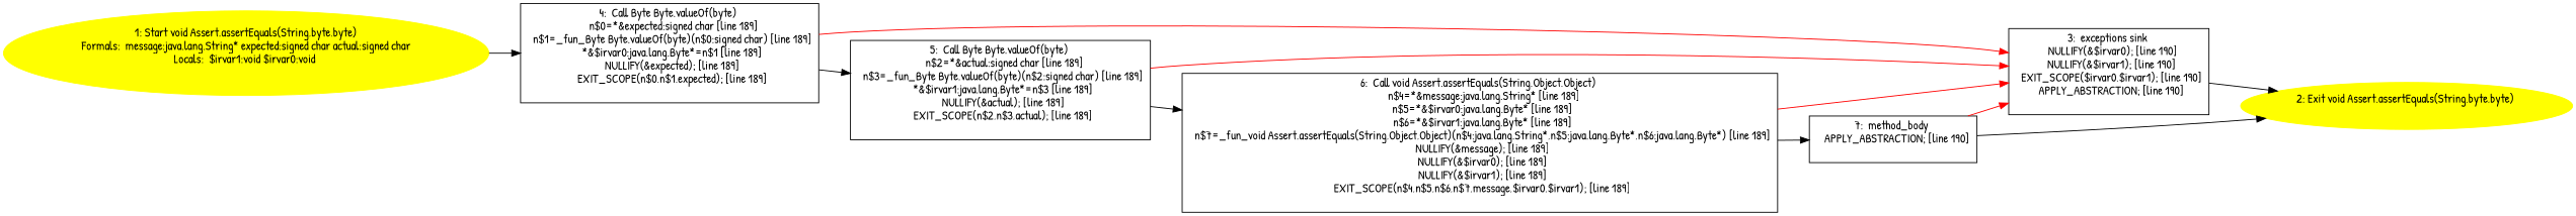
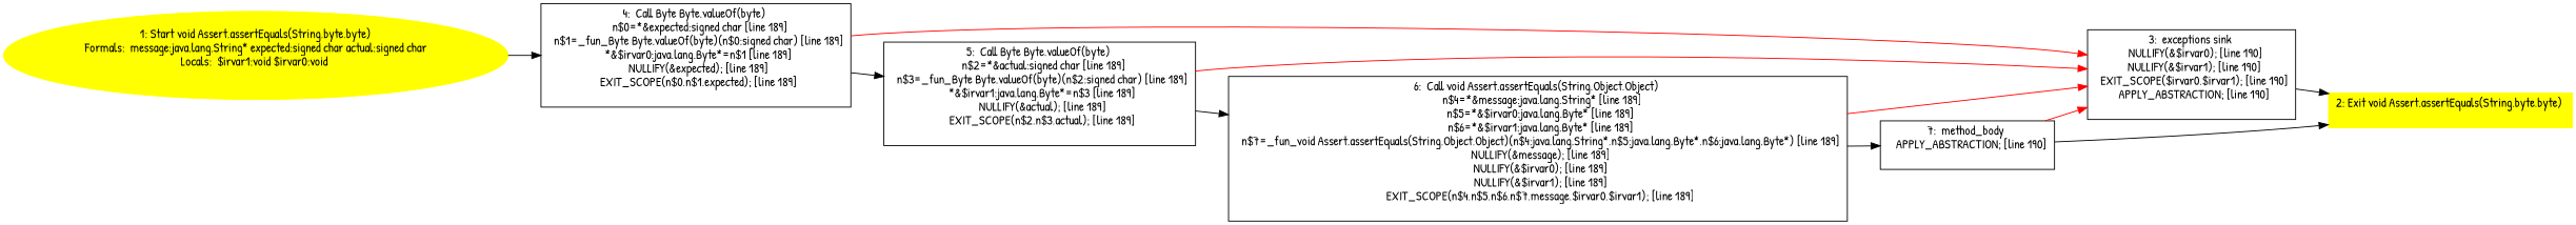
  digraph {
    rankdir=LR
    fontname="Patrick Hand"
    node [fontname="Patrick Hand" shape=box]
    edge [fontname="Patrick Hand"]
    n1 [color=yellow label="1: Start void Assert.assertEquals(String,byte,byte)\nFormals:  message:java.lang.String* expected:signed char actual:signed char\nLocals:  $irvar1:void $irvar0:void \n  " style=filled shape=""]
    n2 [label="4:  Call Byte Byte.valueOf(byte) \n   n$0=*&expected:signed char [line 189]\n  n$1=_fun_Byte Byte.valueOf(byte)(n$0:signed char) [line 189]\n  *&$irvar0:java.lang.Byte*=n$1 [line 189]\n  NULLIFY(&expected); [line 189]\n  EXIT_SCOPE(n$0,n$1,expected); [line 189]\n "]
    n3 [label="3:  exceptions sink \n   NULLIFY(&$irvar0); [line 190]\n  NULLIFY(&$irvar1); [line 190]\n  EXIT_SCOPE($irvar0,$irvar1); [line 190]\n  APPLY_ABSTRACTION; [line 190]\n "]
    n4 [label="5:  Call Byte Byte.valueOf(byte) \n   n$2=*&actual:signed char [line 189]\n  n$3=_fun_Byte Byte.valueOf(byte)(n$2:signed char) [line 189]\n  *&$irvar1:java.lang.Byte*=n$3 [line 189]\n  NULLIFY(&actual); [line 189]\n  EXIT_SCOPE(n$2,n$3,actual); [line 189]\n "]
-   n5 [color=yellow label="2: Exit void Assert.assertEquals(String,byte,byte) \n  " style=filled shape=""]
+   n5 [color=yellow label="2: Exit void Assert.assertEquals(String,byte,byte) \n  " style=filled]
    n6 [label="6:  Call void Assert.assertEquals(String,Object,Object) \n   n$4=*&message:java.lang.String* [line 189]\n  n$5=*&$irvar0:java.lang.Byte* [line 189]\n  n$6=*&$irvar1:java.lang.Byte* [line 189]\n  n$7=_fun_void Assert.assertEquals(String,Object,Object)(n$4:java.lang.String*,n$5:java.lang.Byte*,n$6:java.lang.Byte*) [line 189]\n  NULLIFY(&message); [line 189]\n  NULLIFY(&$irvar0); [line 189]\n  NULLIFY(&$irvar1); [line 189]\n  EXIT_SCOPE(n$4,n$5,n$6,n$7,message,$irvar0,$irvar1); [line 189]\n "]
    n7 [label="7:  method_body \n   APPLY_ABSTRACTION; [line 190]\n "]
    n1 -> n2
    n2 -> n3 [color=red]
    n2 -> n4
    n3 -> n5
    n4 -> n3 [color=red]
    n4 -> n6
    n6 -> n3 [color=red]
    n6 -> n7
    n7 -> n3 [color=red]
    n7 -> n5
  }
